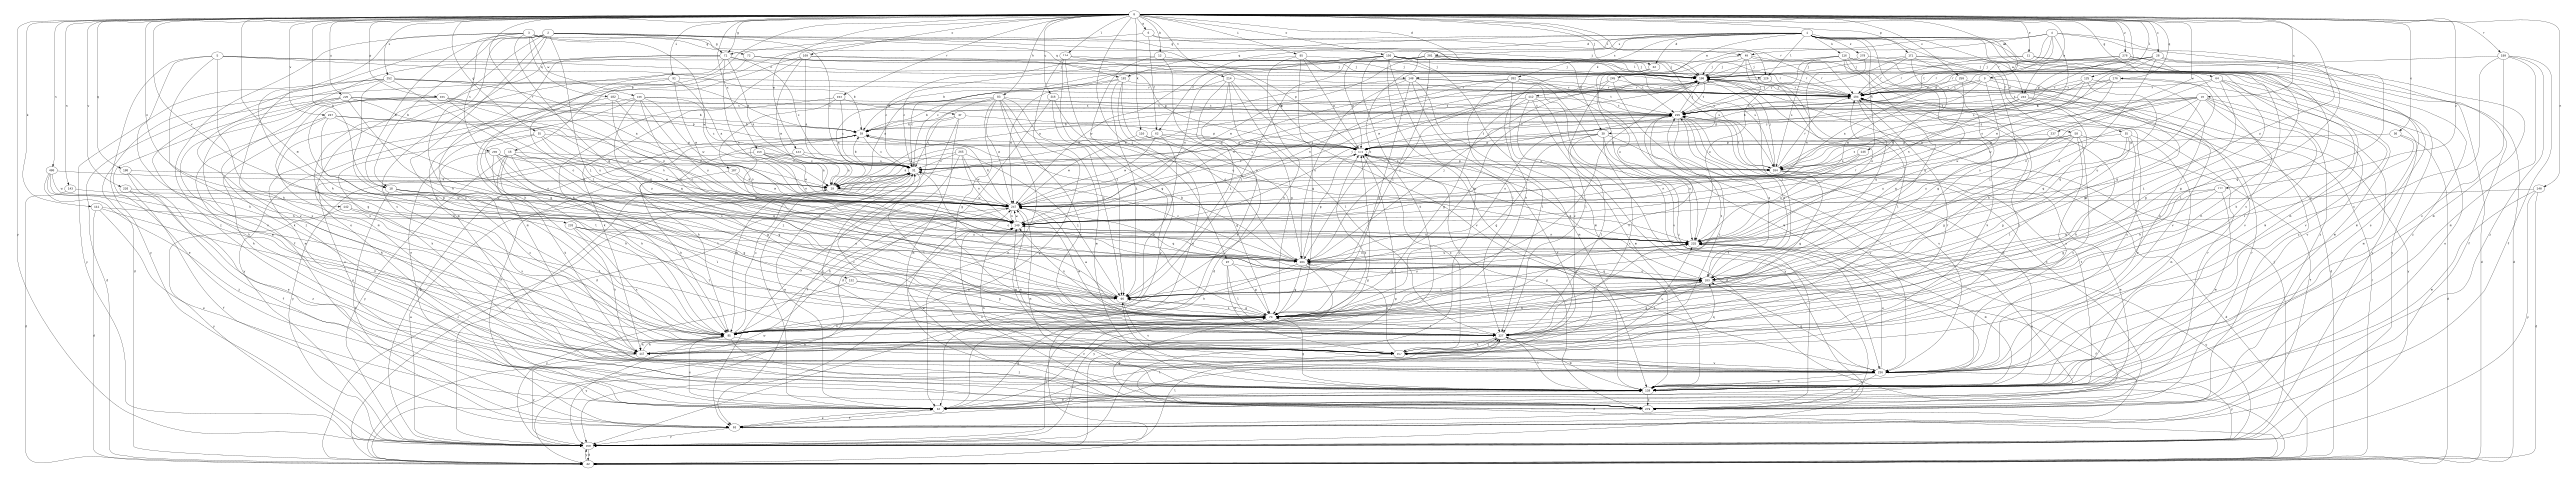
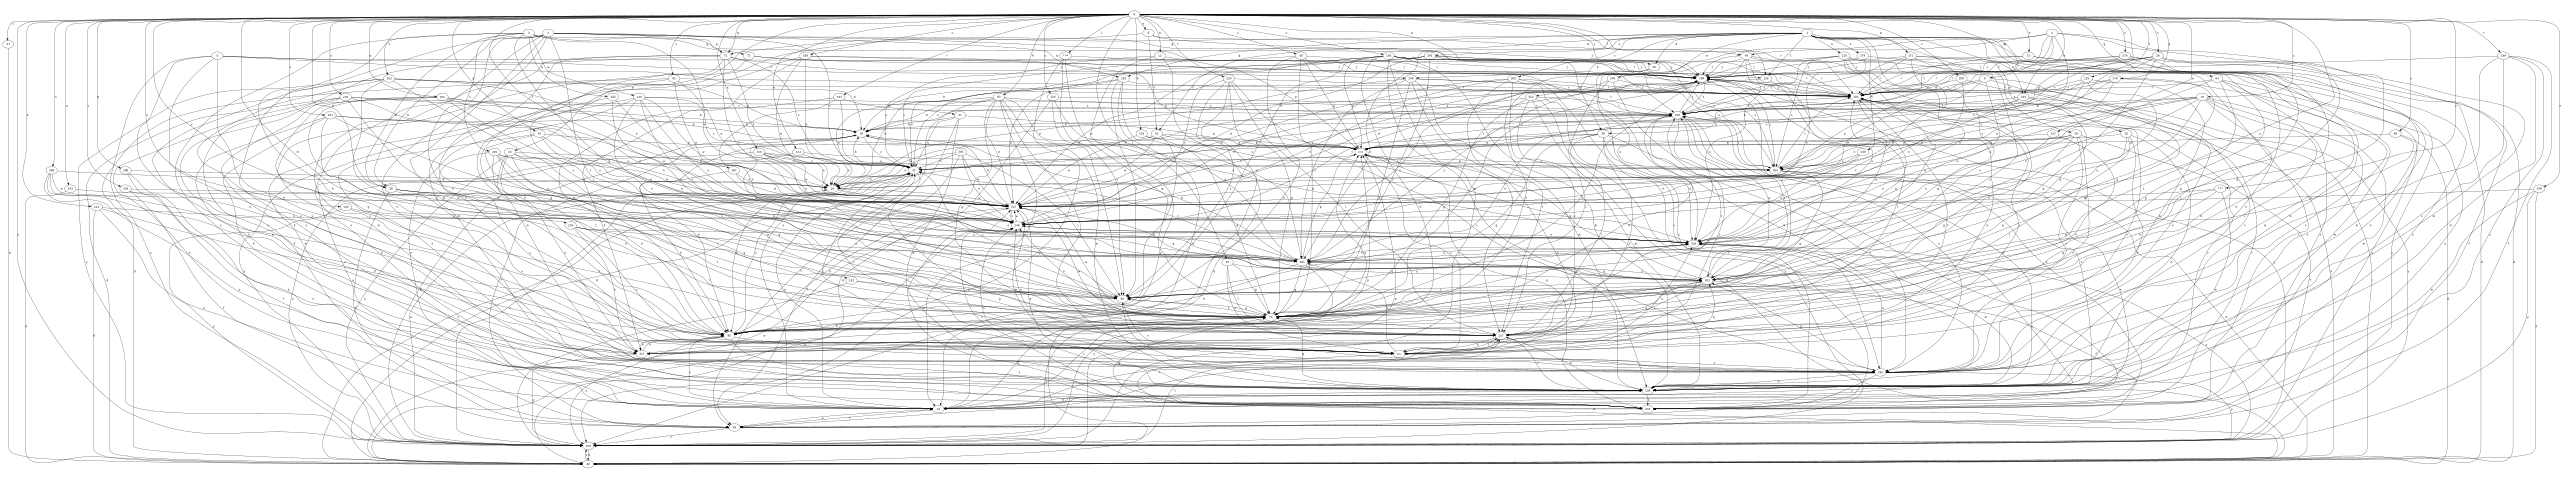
  strict digraph {
    fontname="Liberation Mono"
    node [fontname="Liberation Mono"]
    edge [fontname="Liberation Mono"]
    0
    6
    9
    12
    16
    18
+   27
    28
    29
    32
    50
    51
    64
    65
    71
    83
    91
    95
    97
    106
    110
    111
    124
    125
    126
    132
    133
    140
    142
    143
    156
    160
    165
    171
    172
    176
    180
    187
    190
    193
    194
    n42 [label=400]
    214
    216
    220
    225
    226
    227
    233
    237
    244
    250
    252
    256
    268
    276
    277
    62
    138
    40
    236
    247
    74
    10
    52
    31
    85
    183
    117
    127
    257
    63
    42
    161
    215
    204
    149
    279
    96
    20
    37
    265
    1
    35
    58
    112
    116
    146
    181
    201
    202
    245
    278
    2
    39
    3
    72
    182
    203
    246
    4
    148
    5
    0 -> 6 [label=a]
    0 -> 9 [label=a]
    0 -> 12 [label=b]
    0 -> 16 [label=b]
    0 -> 18 [label=b]
+   0 -> 27 [label=c]
    0 -> 28 [label=c]
    0 -> 29 [label=c]
    0 -> 32 [label=d]
    0 -> 50 [label=e]
    0 -> 51 [label=e]
    0 -> 64 [label=g]
    0 -> 65 [label=g]
    0 -> 71 [label=g]
    0 -> 83 [label=h]
    0 -> 91 [label=i]
    0 -> 95 [label=i]
    0 -> 97 [label=j]
    0 -> 106 [label=j]
    0 -> 110 [label=k]
    0 -> 111 [label=k]
    0 -> 124 [label=l]
    0 -> 125 [label=l]
    0 -> 126 [label=l]
    0 -> 132 [label=m]
    0 -> 133 [label=m]
    0 -> 140 [label=n]
    0 -> 142 [label=n]
    0 -> 143 [label=n]
    0 -> 156 [label=o]
    0 -> 160 [label=o]
    0 -> 165 [label=p]
    0 -> 171 [label=p]
    0 -> 172 [label=p]
    0 -> 176 [label=q]
    0 -> 180 [label=q]
    0 -> 187 [label=r]
    0 -> 190 [label=r]
    0 -> 193 [label=r]
    0 -> 194 [label=r]
    0 -> n42 [label=s]
    0 -> 214 [label=t]
    0 -> 216 [label=u]
    0 -> 220 [label=u]
    0 -> 225 [label=u]
    0 -> 226 [label=v]
    0 -> 227 [label=v]
    0 -> 233 [label=v]
    0 -> 237 [label=w]
    0 -> 244 [label=w]
    0 -> 250 [label=x]
    0 -> 252 [label=x]
    0 -> 256 [label=x]
    0 -> 268 [label=y]
    0 -> 276 [label=z]
    0 -> 277 [label=z]
    6 -> 106 [label=j]
    6 -> 62 [label=f]
    6 -> 138 [label=m]
    6 -> 40 [label=d]
    9 -> 194 [label=r]
    9 -> 225 [label=u]
    9 -> 236 [label=v]
    9 -> 247 [label=w]
    9 -> 74 [label=g]
    9 -> 10 [label=a]
    12 -> 106 [label=j]
    12 -> 268 [label=y]
    12 -> 52 [label=e]
    12 -> 31 [label=c]
    16 -> 268 [label=y]
    16 -> 74 [label=g]
    16 -> 31 [label=c]
    16 -> 85 [label=h]
    16 -> 183 [label=q]
    16 -> 117 [label=k]
    16 -> 127 [label=l]
    18 -> 247 [label=w]
    18 -> 74 [label=g]
    18 -> 127 [label=l]
    18 -> 257 [label=x]
    18 -> 63 [label=f]
+   27 -> 42 [label=d]
    28 -> 106 [label=j]
    28 -> 194 [label=r]
    28 -> 247 [label=w]
    28 -> 74 [label=g]
    28 -> 63 [label=f]
    28 -> 161 [label=o]
    28 -> 215 [label=t]
    29 -> 172 [label=p]
    29 -> 225 [label=u]
    29 -> 138 [label=m]
    29 -> 236 [label=v]
    29 -> 247 [label=w]
    29 -> 85 [label=h]
    29 -> 127 [label=l]
    29 -> 215 [label=t]
    29 -> 204 [label=s]
    29 -> 149 [label=n]
    32 -> 138 [label=m]
    32 -> 279 [label=z]
    50 -> 172 [label=p]
    50 -> 85 [label=h]
    50 -> 42 [label=d]
    51 -> 106 [label=j]
    51 -> 194 [label=r]
    51 -> 138 [label=m]
    51 -> 42 [label=d]
    64 -> 194 [label=r]
    64 -> 236 [label=v]
    64 -> 74 [label=g]
    64 -> 52 [label=e]
    64 -> 161 [label=o]
    64 -> 96 [label=i]
    65 -> 172 [label=p]
    65 -> 225 [label=u]
    65 -> 117 [label=k]
    65 -> 149 [label=n]
    65 -> 96 [label=i]
    71 -> 106 [label=j]
    71 -> 236 [label=v]
    71 -> 10 [label=a]
    71 -> 31 [label=c]
    71 -> 85 [label=h]
    71 -> 63 [label=f]
    71 -> 149 [label=n]
    71 -> 96 [label=i]
    83 -> 225 [label=u]
    83 -> 138 [label=m]
    83 -> 236 [label=v]
    83 -> 247 [label=w]
    83 -> 74 [label=g]
    83 -> 10 [label=a]
    83 -> 52 [label=e]
    83 -> 42 [label=d]
    83 -> 215 [label=t]
    83 -> 20 [label=b]
    91 -> 194 [label=r]
    91 -> 247 [label=w]
    91 -> 74 [label=g]
    91 -> 10 [label=a]
    91 -> 42 [label=d]
    95 -> 106 [label=j]
    95 -> 172 [label=p]
    95 -> 225 [label=u]
    95 -> 74 [label=g]
    95 -> 31 [label=c]
    95 -> 85 [label=h]
    97 -> 74 [label=g]
    97 -> 183 [label=q]
    97 -> 127 [label=l]
    97 -> 257 [label=x]
    106 -> 194 [label=r]
    106 -> 127 [label=l]
    106 -> 42 [label=d]
    106 -> 215 [label=t]
    106 -> 149 [label=n]
    106 -> 96 [label=i]
    110 -> 172 [label=p]
    110 -> 247 [label=w]
    110 -> 74 [label=g]
    111 -> 52 [label=e]
    111 -> 85 [label=h]
    111 -> 42 [label=d]
    111 -> 149 [label=n]
    124 -> 106 [label=j]
-   124 -> 172 [label=p]
    124 -> 268 [label=y]
    124 -> 74 [label=g]
    124 -> 96 [label=i]
    125 -> 194 [label=r]
    125 -> 31 [label=c]
    125 -> 183 [label=q]
    125 -> 117 [label=k]
    125 -> 204 [label=s]
    126 -> 183 [label=q]
    126 -> 20 [label=b]
    132 -> 268 [label=y]
    132 -> 74 [label=g]
    132 -> 96 [label=i]
    133 -> 268 [label=y]
    133 -> 10 [label=a]
    133 -> 204 [label=s]
    140 -> 268 [label=y]
    140 -> 138 [label=m]
    140 -> 247 [label=w]
    140 -> 42 [label=d]
    142 -> 268 [label=y]
    142 -> 127 [label=l]
    142 -> 149 [label=n]
    143 -> 247 [label=w]
    143 -> 42 [label=d]
    156 -> 106 [label=j]
    156 -> 172 [label=p]
    156 -> 194 [label=r]
    156 -> 268 [label=y]
    156 -> 138 [label=m]
    156 -> 247 [label=w]
    156 -> 117 [label=k]
    156 -> 127 [label=l]
    156 -> 215 [label=t]
    156 -> 204 [label=s]
    156 -> 149 [label=n]
    156 -> 96 [label=i]
    160 -> 106 [label=j]
    160 -> 194 [label=r]
    160 -> 138 [label=m]
    160 -> 247 [label=w]
    160 -> 10 [label=a]
    160 -> 85 [label=h]
    165 -> 172 [label=p]
    165 -> 225 [label=u]
    165 -> 74 [label=g]
    165 -> 257 [label=x]
    165 -> 215 [label=t]
    165 -> 149 [label=n]
    165 -> 96 [label=i]
    171 -> 106 [label=j]
    171 -> 194 [label=r]
    171 -> 138 [label=m]
    171 -> 215 [label=t]
    171 -> 149 [label=n]
    171 -> 279 [label=z]
    171 -> 96 [label=i]
    172 -> 31 [label=c]
    172 -> 183 [label=q]
    172 -> 257 [label=x]
    172 -> 215 [label=t]
    172 -> 204 [label=s]
    176 -> 194 [label=r]
    176 -> 138 [label=m]
    176 -> 247 [label=w]
    176 -> 31 [label=c]
    176 -> 183 [label=q]
    176 -> 215 [label=t]
    180 -> 10 [label=a]
    180 -> 52 [label=e]
    180 -> 63 [label=f]
    187 -> 247 [label=w]
    187 -> 10 [label=a]
    187 -> 85 [label=h]
    190 -> 106 [label=j]
    190 -> 138 [label=m]
    190 -> 236 [label=v]
    190 -> 257 [label=x]
    190 -> 63 [label=f]
    190 -> 279 [label=z]
    193 -> 31 [label=c]
    193 -> 117 [label=k]
    193 -> 161 [label=o]
    193 -> 37 [label=d]
    194 -> 106 [label=j]
    194 -> 236 [label=v]
    194 -> 183 [label=q]
    194 -> 117 [label=k]
    194 -> 215 [label=t]
    n42 -> 247 [label=w]
    n42 -> 10 [label=a]
    n42 -> 85 [label=h]
    n42 -> 257 [label=x]
    n42 -> 279 [label=z]
    214 -> 194 [label=r]
    214 -> 236 [label=v]
    214 -> 74 [label=g]
    214 -> 10 [label=a]
    214 -> 127 [label=l]
    214 -> 42 [label=d]
    214 -> 96 [label=i]
    216 -> 42 [label=d]
    216 -> 161 [label=o]
    216 -> 215 [label=t]
    216 -> 96 [label=i]
    220 -> 52 [label=e]
    220 -> 117 [label=k]
    220 -> 42 [label=d]
    220 -> 215 [label=t]
    220 -> 149 [label=n]
    220 -> 96 [label=i]
    220 -> 20 [label=b]
    225 -> 194 [label=r]
    225 -> 138 [label=m]
    225 -> 127 [label=l]
    225 -> 161 [label=o]
    225 -> 149 [label=n]
    226 -> 247 [label=w]
    226 -> 63 [label=f]
    226 -> 279 [label=z]
    227 -> 236 [label=h]
    227 -> 117 [label=k]
    227 -> 127 [label=l]
    227 -> 161 [label=o]
    227 -> 149 [label=n]
    227 -> 20 [label=b]
    233 -> 225 [label=u]
    233 -> 117 [label=k]
    233 -> 127 [label=l]
    233 -> 257 [label=x]
    233 -> 161 [label=o]
    237 -> 172 [label=p]
    237 -> 225 [label=u]
    237 -> 85 [label=h]
    244 -> 268 [label=y]
    244 -> 10 [label=a]
    244 -> 183 [label=q]
    244 -> 215 [label=t]
    244 -> 20 [label=b]
    250 -> 194 [label=r]
    250 -> 236 [label=v]
    250 -> 149 [label=n]
    252 -> 194 [label=r]
    252 -> 268 [label=y]
    252 -> 138 [label=m]
    252 -> 74 [label=g]
    252 -> 10 [label=a]
    252 -> 257 [label=x]
    252 -> 161 [label=o]
    252 -> 20 [label=b]
    256 -> 247 [label=w]
    256 -> 10 [label=a]
    256 -> 52 [label=e]
    256 -> 31 [label=c]
    256 -> 204 [label=s]
    256 -> 149 [label=n]
    268 -> 106 [label=j]
    268 -> 172 [label=p]
    268 -> 225 [label=u]
    268 -> 10 [label=a]
    268 -> 31 [label=c]
    268 -> 127 [label=l]
    268 -> 42 [label=d]
    268 -> 20 [label=b]
    276 -> 106 [label=j]
    276 -> 194 [label=r]
    276 -> 117 [label=k]
    276 -> 127 [label=l]
    276 -> 42 [label=d]
    276 -> 204 [label=s]
    277 -> 138 [label=m]
    277 -> 247 [label=w]
    277 -> 74 [label=g]
    277 -> 183 [label=q]
    62 -> 172 [label=p]
    62 -> 225 [label=u]
    62 -> 247 [label=w]
    62 -> 10 [label=a]
    62 -> 85 [label=h]
    138 -> 172 [label=p]
    138 -> 74 [label=g]
    138 -> 52 [label=e]
    138 -> 127 [label=l]
    138 -> 149 [label=n]
    138 -> 279 [label=z]
    138 -> 96 [label=i]
    40 -> 106 [label=j]
    40 -> 194 [label=r]
    40 -> 225 [label=u]
    40 -> 247 [label=w]
    40 -> 85 [label=h]
    40 -> 161 [label=o]
    40 -> 279 [label=z]
    236 -> 225 [label=u]
    236 -> 268 [label=y]
    236 -> 138 [label=m]
    236 -> 247 [label=w]
    236 -> 31 [label=c]
    236 -> 183 [label=q]
    236 -> 279 [label=z]
    247 -> 106 [label=j]
    247 -> 138 [label=m]
    247 -> 85 [label=h]
    247 -> 183 [label=q]
    247 -> 149 [label=n]
    247 -> 20 [label=b]
    74 -> 106 [label=j]
    74 -> 268 [label=y]
    74 -> 247 [label=w]
    74 -> 85 [label=h]
    74 -> 127 [label=l]
    74 -> 215 [label=t]
    74 -> 149 [label=n]
    74 -> 96 [label=i]
    10 -> 247 [label=w]
    10 -> 161 [label=o]
    52 -> 172 [label=p]
    52 -> 194 [label=r]
    52 -> 225 [label=u]
    52 -> 74 [label=g]
    52 -> 31 [label=c]
    52 -> 127 [label=l]
    52 -> 63 [label=f]
    52 -> 215 [label=t]
    31 -> 10 [label=a]
    31 -> 52 [label=e]
    31 -> 85 [label=h]
    31 -> 127 [label=l]
    31 -> 20 [label=b]
    85 -> 268 [label=y]
    85 -> 236 [label=v]
    85 -> 52 [label=e]
    85 -> 31 [label=c]
    85 -> 117 [label=k]
    85 -> 279 [label=z]
    183 -> 106 [label=j]
    183 -> 85 [label=h]
    183 -> 127 [label=l]
    183 -> 63 [label=f]
    183 -> 161 [label=o]
    183 -> 215 [label=t]
    183 -> 96 [label=i]
    117 -> 172 [label=p]
    117 -> 194 [label=r]
    117 -> 268 [label=y]
    117 -> 85 [label=h]
    127 -> 138 [label=m]
    127 -> 247 [label=w]
    127 -> 183 [label=q]
    127 -> 257 [label=x]
    257 -> 194 [label=r]
    257 -> 225 [label=u]
    257 -> 236 [label=v]
    257 -> 31 [label=c]
    257 -> 183 [label=q]
    257 -> 127 [label=l]
    257 -> 42 [label=d]
    257 -> 161 [label=o]
    257 -> 215 [label=t]
    257 -> 149 [label=n]
    63 -> 268 [label=y]
    63 -> 52 [label=e]
    42 -> 194 [label=r]
    42 -> 268 [label=y]
    42 -> 247 [label=w]
    42 -> 31 [label=c]
    42 -> 149 [label=n]
    161 -> 106 [label=j]
    161 -> 172 [label=p]
    161 -> 225 [label=u]
    161 -> 268 [label=y]
    161 -> 74 [label=g]
    161 -> 31 [label=c]
    161 -> 85 [label=h]
    161 -> 183 [label=q]
    161 -> 20 [label=b]
    215 -> 106 [label=j]
    215 -> 138 [label=m]
    215 -> 236 [label=v]
    215 -> 85 [label=h]
    215 -> 183 [label=q]
    215 -> 161 [label=o]
    215 -> 20 [label=b]
    204 -> 106 [label=j]
    204 -> 172 [label=p]
    204 -> 194 [label=r]
    204 -> 74 [label=g]
    204 -> 52 [label=e]
    204 -> 42 [label=d]
    204 -> 215 [label=t]
    149 -> 106 [label=j]
    149 -> 225 [label=u]
    149 -> 247 [label=w]
    279 -> 172 [label=p]
    279 -> 194 [label=r]
    279 -> 247 [label=w]
    279 -> 74 [label=g]
    279 -> 215 [label=t]
    279 -> 149 [label=n]
    96 -> 225 [label=u]
    96 -> 236 [label=v]
    96 -> 74 [label=g]
    96 -> 31 [label=c]
    20 -> 172 [label=p]
    20 -> 31 [label=c]
    20 -> 85 [label=h]
    20 -> 63 [label=f]
    20 -> 96 [label=i]
    37 -> 172 [label=p]
    37 -> 138 [label=m]
    37 -> 31 [label=c]
    37 -> 63 [label=f]
    37 -> 20 [label=b]
    265 -> 247 [label=w]
    265 -> 10 [label=a]
    265 -> 31 [label=c]
    265 -> 63 [label=f]
    265 -> 149 [label=n]
    265 -> 96 [label=i]
    1 -> 32 [label=d]
    1 -> 71 [label=g]
    1 -> 126 [label=l]
    1 -> 225 [label=u]
    1 -> 244 [label=w]
    1 -> 62 [label=f]
    1 -> 138 [label=m]
    1 -> 236 [label=v]
    1 -> 52 [label=e]
    1 -> 161 [label=o]
    1 -> 35 [label=d]
    1 -> 58 [label=f]
    1 -> 112 [label=k]
    1 -> 116 [label=k]
    1 -> 146 [label=n]
    1 -> 181 [label=q]
    1 -> 201 [label=s]
    1 -> 202 [label=s]
    1 -> 245 [label=w]
    1 -> 278 [label=z]
    35 -> 172 [label=p]
    35 -> 138 [label=m]
    35 -> 236 [label=v]
    35 -> 74 [label=g]
    35 -> 127 [label=l]
    58 -> 172 [label=p]
    58 -> 225 [label=u]
    58 -> 236 [label=v]
    58 -> 74 [label=g]
    58 -> 257 [label=x]
    58 -> 63 [label=f]
    58 -> 204 [label=s]
    112 -> 268 [label=y]
    112 -> 138 [label=m]
    112 -> 74 [label=g]
    112 -> 10 [label=a]
    112 -> 42 [label=d]
    112 -> 215 [label=t]
    116 -> 106 [label=j]
    116 -> 268 [label=y]
    116 -> 74 [label=g]
    116 -> 85 [label=h]
    116 -> 183 [label=q]
    116 -> 215 [label=t]
    116 -> 204 [label=s]
    116 -> 279 [label=z]
    146 -> 225 [label=u]
    146 -> 204 [label=s]
    146 -> 149 [label=n]
    181 -> 194 [label=r]
    181 -> 247 [label=w]
    181 -> 52 [label=e]
    181 -> 31 [label=c]
    181 -> 161 [label=o]
    181 -> 96 [label=i]
    201 -> 106 [label=j]
    201 -> 194 [label=r]
    201 -> 247 [label=w]
    201 -> 31 [label=c]
    201 -> 204 [label=s]
    201 -> 96 [label=i]
    201 -> 20 [label=b]
    202 -> 194 [label=r]
    202 -> 247 [label=w]
    202 -> 127 [label=l]
    202 -> 257 [label=x]
    202 -> 63 [label=f]
    202 -> 215 [label=t]
    202 -> 149 [label=n]
    245 -> 194 [label=r]
    245 -> 127 [label=l]
    245 -> 161 [label=o]
    245 -> 279 [label=z]
    278 -> 106 [label=j]
    278 -> 268 [label=y]
    278 -> 149 [label=n]
    2 -> 18 [label=b]
    2 -> 71 [label=g]
    2 -> 172 [label=p]
    2 -> 236 [label=v]
    2 -> 52 [label=e]
    2 -> 31 [label=c]
    2 -> 85 [label=h]
    2 -> 257 [label=x]
    2 -> 279 [label=z]
    2 -> 96 [label=i]
    2 -> 181 [label=q]
    2 -> 39 [label=d]
    39 -> 172 [label=p]
    39 -> 225 [label=u]
    39 -> 236 [label=v]
    39 -> 74 [label=g]
    39 -> 31 [label=c]
    39 -> 127 [label=l]
    39 -> 257 [label=x]
    3 -> 18 [label=b]
    3 -> 247 [label=w]
    3 -> 85 [label=h]
    3 -> 183 [label=q]
    3 -> 204 [label=s]
    3 -> 279 [label=z]
    3 -> 72 [label=g]
    3 -> 182 [label=q]
    3 -> 203 [label=s]
    3 -> 246 [label=w]
    72 -> 106 [label=j]
    72 -> 172 [label=p]
    72 -> 138 [label=m]
    182 -> 138 [label=m]
    182 -> 161 [label=o]
-   182 -> 215 [label=t]
    182 -> 149 [label=n]
    203 -> 247 [label=w]
    203 -> 74 [label=g]
    203 -> 31 [label=c]
    203 -> 85 [label=h]
    203 -> 257 [label=x]
    203 -> 96 [label=i]
    246 -> 225 [label=u]
    246 -> 268 [label=y]
    246 -> 247 [label=w]
    246 -> 52 [label=e]
    246 -> 31 [label=c]
    246 -> 183 [label=q]
    246 -> 161 [label=o]
    246 -> 215 [label=t]
    4 -> 194 [label=r]
    4 -> 138 [label=m]
    4 -> 40 [label=d]
    4 -> 74 [label=g]
    4 -> 215 [label=t]
    4 -> 204 [label=s]
    4 -> 39 [label=d]
    4 -> 148 [label=n]
    148 -> 194 [label=r]
    148 -> 138 [label=m]
    148 -> 236 [label=v]
    148 -> 74 [label=g]
    148 -> 10 [label=a]
    148 -> 63 [label=f]
    148 -> 161 [label=o]
    5 -> 126 [label=l]
    5 -> 268 [label=y]
    5 -> 236 [label=v]
    5 -> 85 [label=h]
    5 -> 117 [label=k]
    5 -> 20 [label=b]
    5 -> 148 [label=n]
  }
